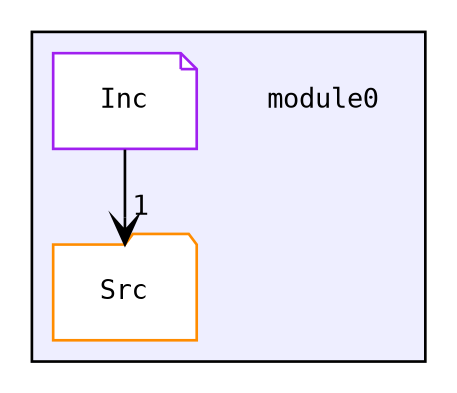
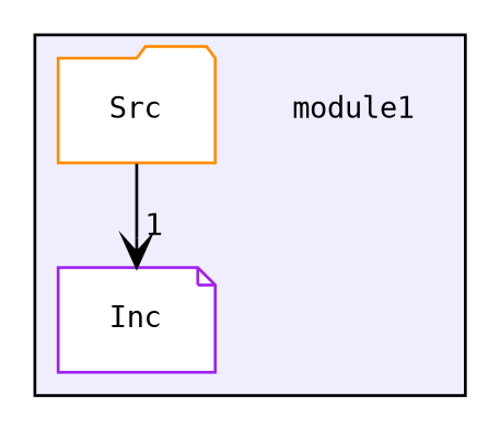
  digraph {
    compound=true
    fontname="DejaVu Sans Mono"
    node [fontname="DejaVu Sans Mono" fontsize=10 fillcolor=white style=filled]
-   n1 [label=module0 shape=plaintext color=teal fillcolor="" style=""]
+   n1 [label=module1 shape=plaintext color=teal fillcolor="" style=""]
    n2 [color=purple label=Inc shape=note]
    n3 [color=darkorange label=Src shape=folder]
    subgraph cluster_1 {
      bgcolor="#eeeeff"
      pencolor=black
      n1
      n2
      n3
    }
-   n2 -> n3 [headlabel=1 labeldistance=1.5 labelfontname=Helvetica labelfontsize=10 arrowhead=vee fontname="DejaVu Sans Mono"]
+   n3 -> n2 [headlabel=1 labeldistance=1.5 labelfontname=Helvetica labelfontsize=10 arrowhead=vee fontname="DejaVu Sans Mono"]
  }
